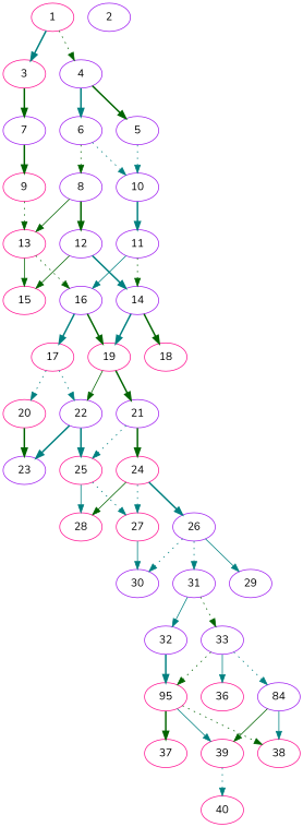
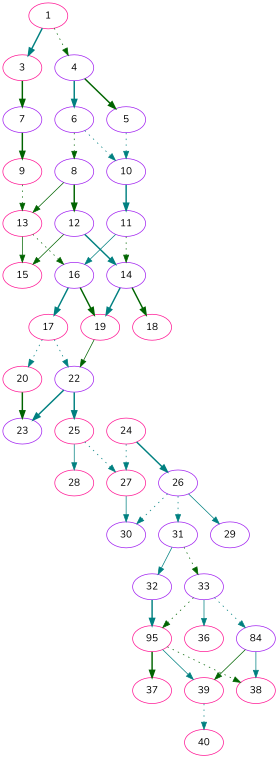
  digraph {
    fontname=Nunito
    node [alpha=0.19 color=purple fontname=Nunito]
    edge [color=teal fontname=Nunito style=bold]
    1 [alpha=0.03 color=deeppink expect_size=16402432]
    3 [color=deeppink expect_size=39419904]
    4 [alpha=0.08 expect_size=19870720]
    7 [alpha=0.15 expect_size=19827712]
    5 [expect_size=32548864]
    6 [alpha=0.04 expect_size=25931776]
    9 [alpha=0.03 color=deeppink expect_size=8439808]
    10 [alpha=0.14 expect_size=11048960]
    8 [alpha=0.10 expect_size=17223680]
-   2 [alpha=0.02 expect_size=23799808]
    13 [alpha=0.15 color=deeppink expect_size=44042240]
    11 [alpha=0.07 expect_size=30517248]
    12 [alpha=0.18 expect_size=38251520]
    14 [alpha=0.04 expect_size=40996864]
    16 [expect_size=12293120]
    15 [alpha=0.08 color=deeppink expect_size=13743104]
    18 [alpha=0.15 color=deeppink expect_size=9753600]
    19 [color=deeppink expect_size=33731584]
    17 [alpha=0.10 color=deeppink expect_size=21017600]
    22 [alpha=0.12 expect_size=44058624]
-   21 [alpha=0.01 expect_size=27956224]
    20 [alpha=0.18 color=deeppink expect_size=40986624]
    23 [alpha=0.17 expect_size=38301696]
    25 [alpha=0.12 color=deeppink expect_size=34959360]
    24 [alpha=0.09 color=deeppink expect_size=26223616]
    27 [alpha=0.02 color=deeppink expect_size=50329600]
    28 [alpha=0.06 color=deeppink expect_size=26732544]
    26 [alpha=0.04 expect_size=5544960]
    29 [alpha=0.10 expect_size=15912960]
    30 [alpha=0.17 expect_size=14080000]
    31 [alpha=0.15 expect_size=8479744]
    32 [alpha=0.07 expect_size=10272768]
    33 [alpha=0.15 expect_size=38016000]
    n34 [alpha=0.06 color=deeppink expect_size=5399552 label=95]
    n35 [expect_size=31515648 label=84]
    36 [alpha=0.16 color=deeppink expect_size=34159616]
    38 [alpha=0.11 color=deeppink expect_size=49850368]
    39 [alpha=0.02 color=deeppink expect_size=16160768]
    37 [alpha=0.12 color=deeppink expect_size=44114944]
    40 [alpha=0.08 color=deeppink expect_size=40615936]
    1 -> 3
    1 -> 4 [color=darkgreen style=dotted]
    3 -> 7 [color=darkgreen]
    4 -> 5 [color=darkgreen]
    4 -> 6
    7 -> 9 [color=darkgreen]
    5 -> 10 [style=dotted]
    6 -> 10 [style=dotted]
    6 -> 8 [color=darkgreen style=dotted]
    9 -> 13 [color=darkgreen style=dotted]
    10 -> 11
    8 -> 13 [color=darkgreen style=solid]
    8 -> 12 [color=darkgreen]
    13 -> 16 [color=darkgreen style=dotted]
    13 -> 15 [color=darkgreen style=solid]
    11 -> 14 [color=darkgreen style=dotted]
    11 -> 16 [style=solid]
    12 -> 14
    12 -> 15 [color=darkgreen style=solid]
    14 -> 18 [color=darkgreen]
    14 -> 19
    16 -> 19 [color=darkgreen]
    16 -> 17
    19 -> 22 [color=darkgreen style=solid]
-   19 -> 21 [color=darkgreen]
    17 -> 22 [style=dotted]
    17 -> 20 [style=dotted]
    22 -> 23
    22 -> 25
-   21 -> 25 [style=dotted]
-   21 -> 24 [color=darkgreen]
    20 -> 23 [color=darkgreen]
    25 -> 27 [style=dotted]
    25 -> 28 [style=solid]
    24 -> 27 [style=dotted]
-   24 -> 28 [color=darkgreen style=solid]
    24 -> 26
    27 -> 30 [style=solid]
    26 -> 29 [style=solid]
    26 -> 30 [style=dotted]
    26 -> 31 [style=dotted]
    31 -> 32 [style=solid]
    31 -> 33 [color=darkgreen style=dotted]
    32 -> n34
    33 -> n34 [color=darkgreen style=dotted]
    33 -> n35 [style=dotted]
    33 -> 36 [style=solid]
    n34 -> 38 [color=darkgreen style=dotted]
    n34 -> 39 [style=solid]
    n34 -> 37 [color=darkgreen]
    n35 -> 38 [style=solid]
    n35 -> 39 [color=darkgreen style=solid]
    39 -> 40 [style=dotted]
  }
